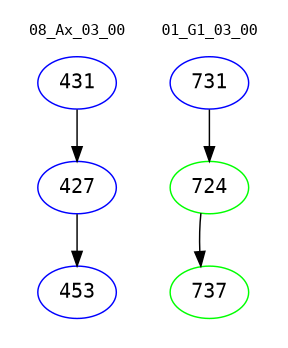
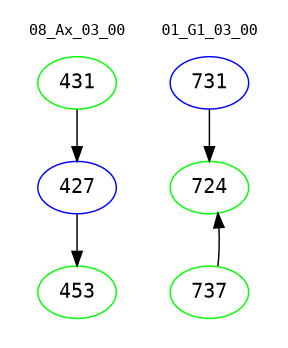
  digraph {
    fontname="DejaVu Sans Mono"
    node [color=blue fontname="DejaVu Sans Mono"]
    edge [color=black fontname="DejaVu Sans Mono"]
-   n1 [label=431]
+   n1 [color=green label=431]
    n2 [label=427]
-   n3 [label=453]
+   n3 [color=green label=453]
    n4 [label=731]
    n5 [color=green label=724]
    n6 [color=green label=737]
    subgraph cluster_1 {
      color=white
      fontsize=10
      label="08_Ax_03_00"
      n1
      n2
      n3
    }
    subgraph cluster_2 {
      color=white
      fontsize=10
      label="01_G1_03_00"
      n4
      n5
      n6
    }
    n1 -> n2
    n2 -> n3
    n4 -> n5
-   n5 -> n6
+   n6 -> n5
  }
